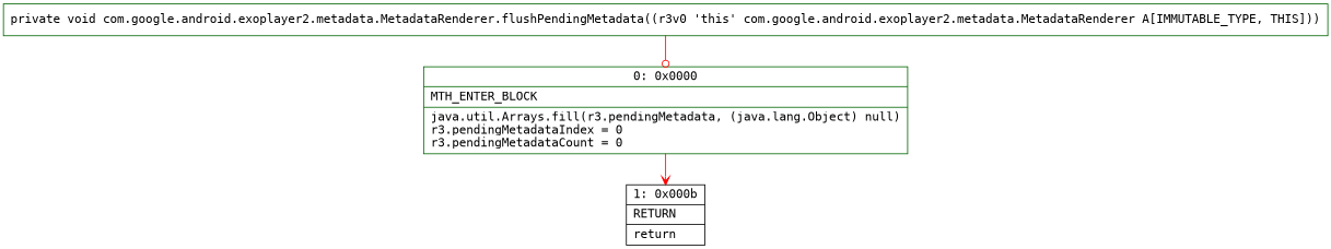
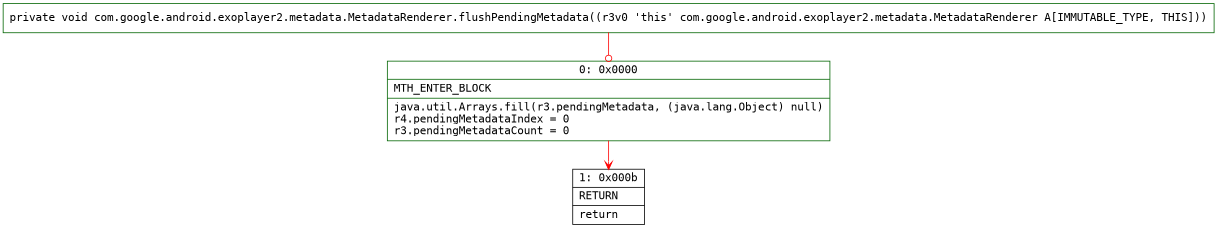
  digraph {
    fontname="DejaVu Sans Mono"
    node [shape=record color=darkgreen fontname="DejaVu Sans Mono"]
    edge [color=red fontname="DejaVu Sans Mono"]
-   n1 [label="{0\:\ 0x0000|MTH_ENTER_BLOCK\l|java.util.Arrays.fill(r3.pendingMetadata, (java.lang.Object) null)\lr3.pendingMetadataIndex = 0\lr3.pendingMetadataCount = 0\l}"]
+   n1 [label="{0\:\ 0x0000|MTH_ENTER_BLOCK\l|java.util.Arrays.fill(r3.pendingMetadata, (java.lang.Object) null)\lr4.pendingMetadataIndex = 0\lr3.pendingMetadataCount = 0\l}"]
    n2 [label="{1\:\ 0x000b|RETURN\l|return\l}" color=black]
    n3 [label="{private void com.google.android.exoplayer2.metadata.MetadataRenderer.flushPendingMetadata((r3v0 'this' com.google.android.exoplayer2.metadata.MetadataRenderer A[IMMUTABLE_TYPE, THIS])) }"]
    n1 -> n2 [arrowhead=vee]
    n3 -> n1 [arrowhead=odot]
  }
